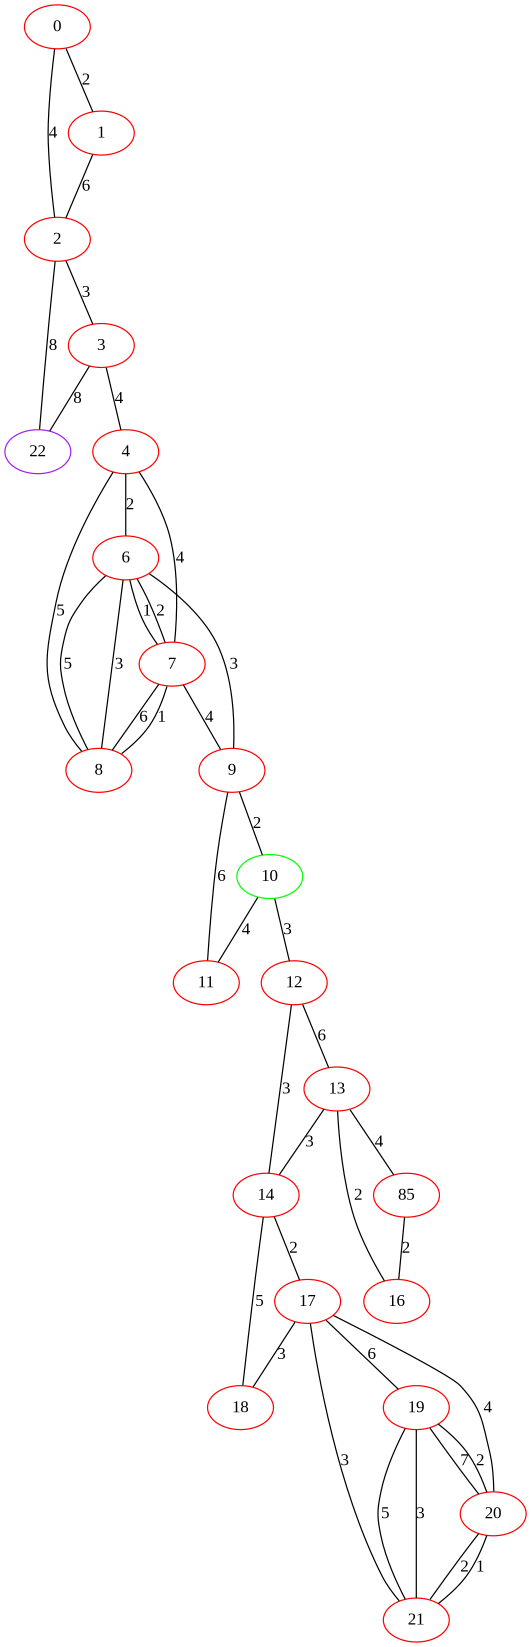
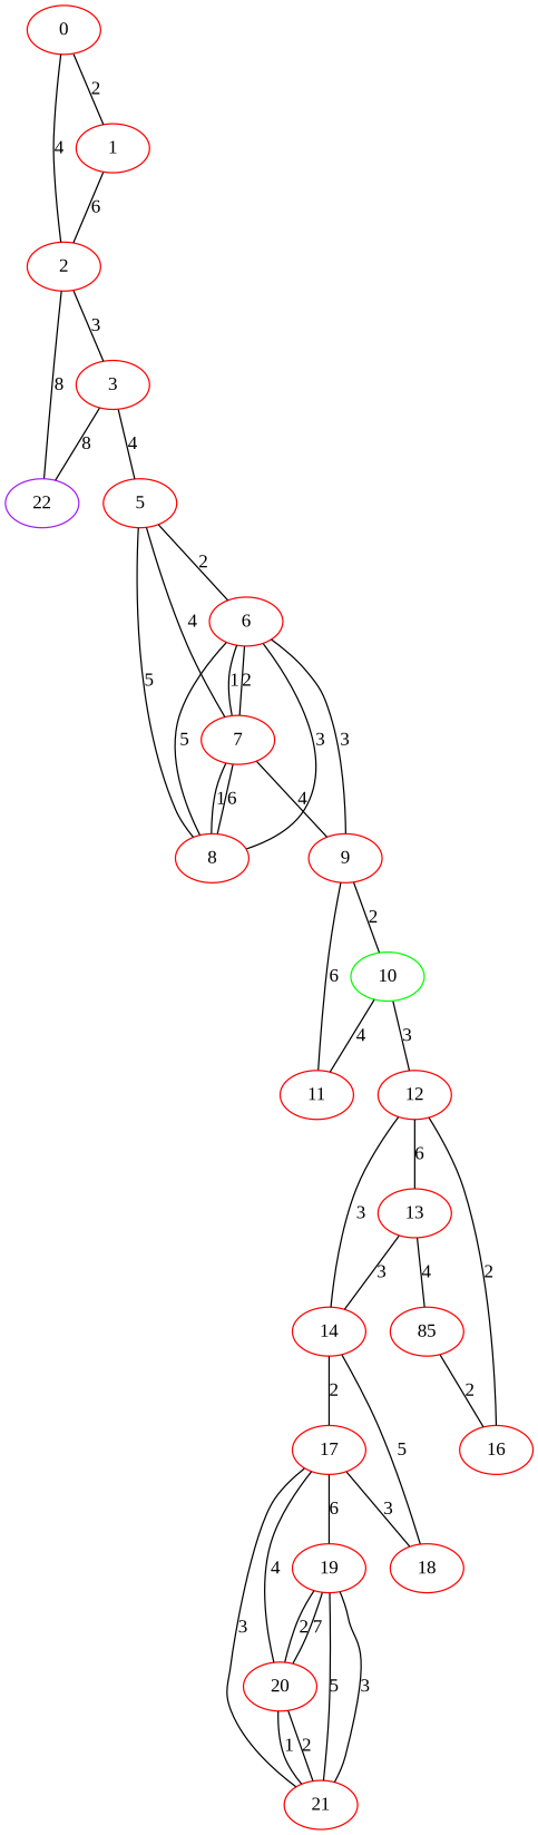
  graph {
    fontname="Liberation Serif"
    node [color=red fontname="Liberation Serif" weight=1]
    edge [fontname="Liberation Serif"]
    0
    1
    2
    3
    22 [color=purple weight=4]
-   5 [label=4]
+   5
    6
    7
    8
    9
    10 [color=green weight=2]
    11
    12
    13
    14
    n16 [label=85]
    16
    17
    18
    19
    20
    21
    0 -- 1 [label=2]
    0 -- 2 [label=4]
    1 -- 2 [label=6]
    2 -- 3 [label=3]
    2 -- 22 [label=8]
    3 -- 22 [label=8]
    3 -- 5 [label=4]
    5 -- 6 [label=2]
    5 -- 7 [label=4]
    5 -- 8 [label=5]
    6 -- 7 [label=1]
    6 -- 7 [label=2]
    6 -- 8 [label=5]
    6 -- 8 [label=3]
    6 -- 9 [label=3]
    7 -- 8 [label=6]
    7 -- 8 [label=1]
    7 -- 9 [label=4]
    9 -- 10 [label=2]
    9 -- 11 [label=6]
    10 -- 11 [label=4]
    10 -- 12 [label=3]
    12 -- 13 [label=6]
    12 -- 14 [label=3]
    13 -- 14 [label=3]
    13 -- n16 [label=4]
-   13 -- 16 [label=2]
+   12 -- 16 [label=2]
    14 -- 17 [label=2]
    14 -- 18 [label=5]
    n16 -- 16 [label=2]
    17 -- 18 [label=3]
    17 -- 19 [label=6]
    17 -- 20 [label=4]
    17 -- 21 [label=3]
    19 -- 20 [label=7]
    19 -- 20 [label=2]
    19 -- 21 [label=5]
    19 -- 21 [label=3]
    20 -- 21 [label=2]
    20 -- 21 [label=1]
  }
